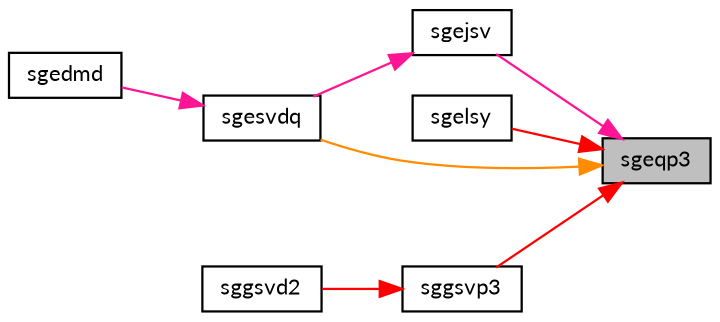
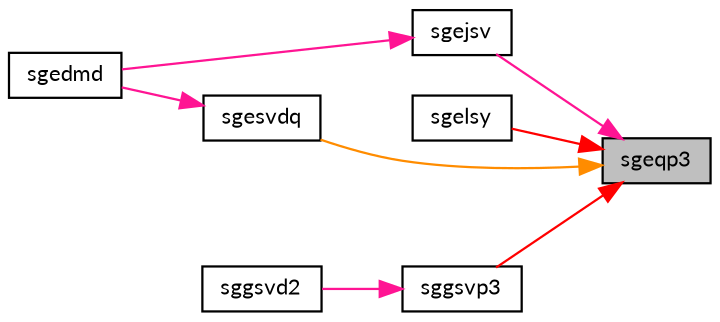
  digraph {
    fontname=Lato
    rankdir=RL
    node [color=black fillcolor=white fontname=Lato fontsize=10 shape=record style=filled]
    edge [color=deeppink dir=back fontname=Lato fontsize=10 labelfontname=Helvetica labelfontsize=10 style=solid]
    n1 [fillcolor=grey75 fontcolor=black height=0.2 label=sgeqp3 width=0.4]
    n2 [height=0.2 label=sgejsv width=0.4]
    n3 [height=0.2 label=sgelsy width=0.4]
    n4 [height=0.2 label=sgesvdq width=0.4]
    n5 [height=0.2 label=sggsvp3 width=0.4]
    n6 [height=0.2 label=sgedmd width=0.4]
    n7 [height=0.2 label=sggsvd2 width=0.4]
    n1 -> n2
    n1 -> n3 [color=red]
    n1 -> n4 [color=darkorange]
    n1 -> n5 [color=red]
-   n2 -> n4
+   n2 -> n6
    n4 -> n6
-   n5 -> n7 [color=red]
+   n5 -> n7
  }
